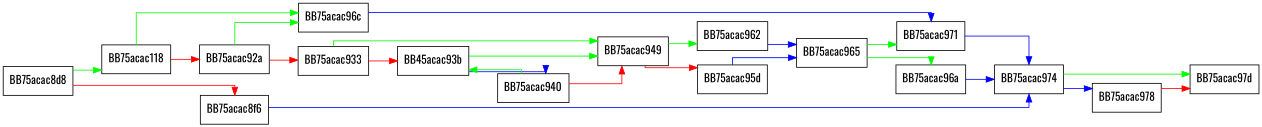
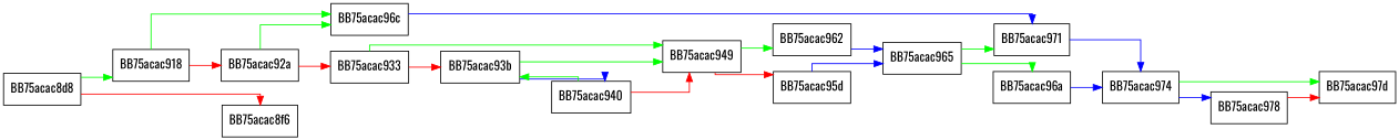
  digraph {
    fontname=Oswald
    rankdir=LR
    splines=ortho
    node [fontname=Oswald shape=box]
    edge [color=green fontname=Oswald]
    BB75acac8d8
-   BB75acac918 [label=BB75acac118]
+   BB75acac918
    BB75acac8f6
    BB75acac96c
    BB75acac92a
    BB75acac974
    BB75acac971
    BB75acac933
    BB75acac97d
    BB75acac978
    BB75acac949
-   BB75acac93b [label=BB45acac93b]
+   BB75acac93b
    BB75acac962
    BB75acac95d
    BB75acac940
    BB75acac965
    BB75acac96a
    BB75acac8d8 -> BB75acac918
    BB75acac8d8 -> BB75acac8f6 [color=red]
    BB75acac918 -> BB75acac96c
    BB75acac918 -> BB75acac92a [color=red]
-   BB75acac8f6 -> BB75acac974 [color=blue]
    BB75acac96c -> BB75acac971 [color=blue]
    BB75acac92a -> BB75acac96c
    BB75acac92a -> BB75acac933 [color=red]
    BB75acac974 -> BB75acac97d
    BB75acac974 -> BB75acac978 [color=blue]
    BB75acac971 -> BB75acac974 [color=blue]
    BB75acac933 -> BB75acac949
    BB75acac933 -> BB75acac93b [color=red]
    BB75acac978 -> BB75acac97d [color=red]
    BB75acac949 -> BB75acac962
    BB75acac949 -> BB75acac95d [color=red]
    BB75acac93b -> BB75acac949
    BB75acac93b -> BB75acac940 [color=blue]
    BB75acac962 -> BB75acac965 [color=blue]
    BB75acac95d -> BB75acac965 [color=blue]
    BB75acac940 -> BB75acac949 [color=red]
    BB75acac940 -> BB75acac93b
    BB75acac965 -> BB75acac971
    BB75acac965 -> BB75acac96a
    BB75acac96a -> BB75acac974 [color=blue]
  }
